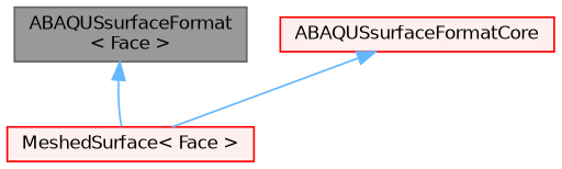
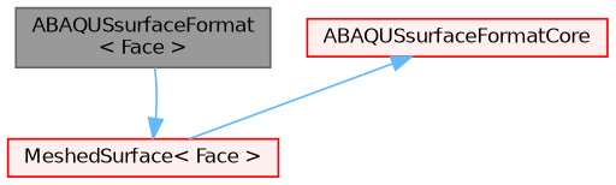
  digraph {
    node [color=red fillcolor="#FFF0F0" fontname=Helvetica fontsize=10 shape=box style=filled]
    edge [color=steelblue1 dir=back fontname=Helvetica fontsize=10 labelfontname=Helvetica labelfontsize=10 style=solid]
    n1 [color=gray40 fillcolor=grey60 fontcolor=black height=0.2 label="ABAQUSsurfaceFormat\l\< Face \>" width=0.4]
    n2 [height=0.2 label="MeshedSurface\< Face \>" width=0.4]
    n3 [height=0.2 label=ABAQUSsurfaceFormatCore width=0.4]
-   n1 -> n2
+   n2 -> n1
    n3 -> n2
  }
